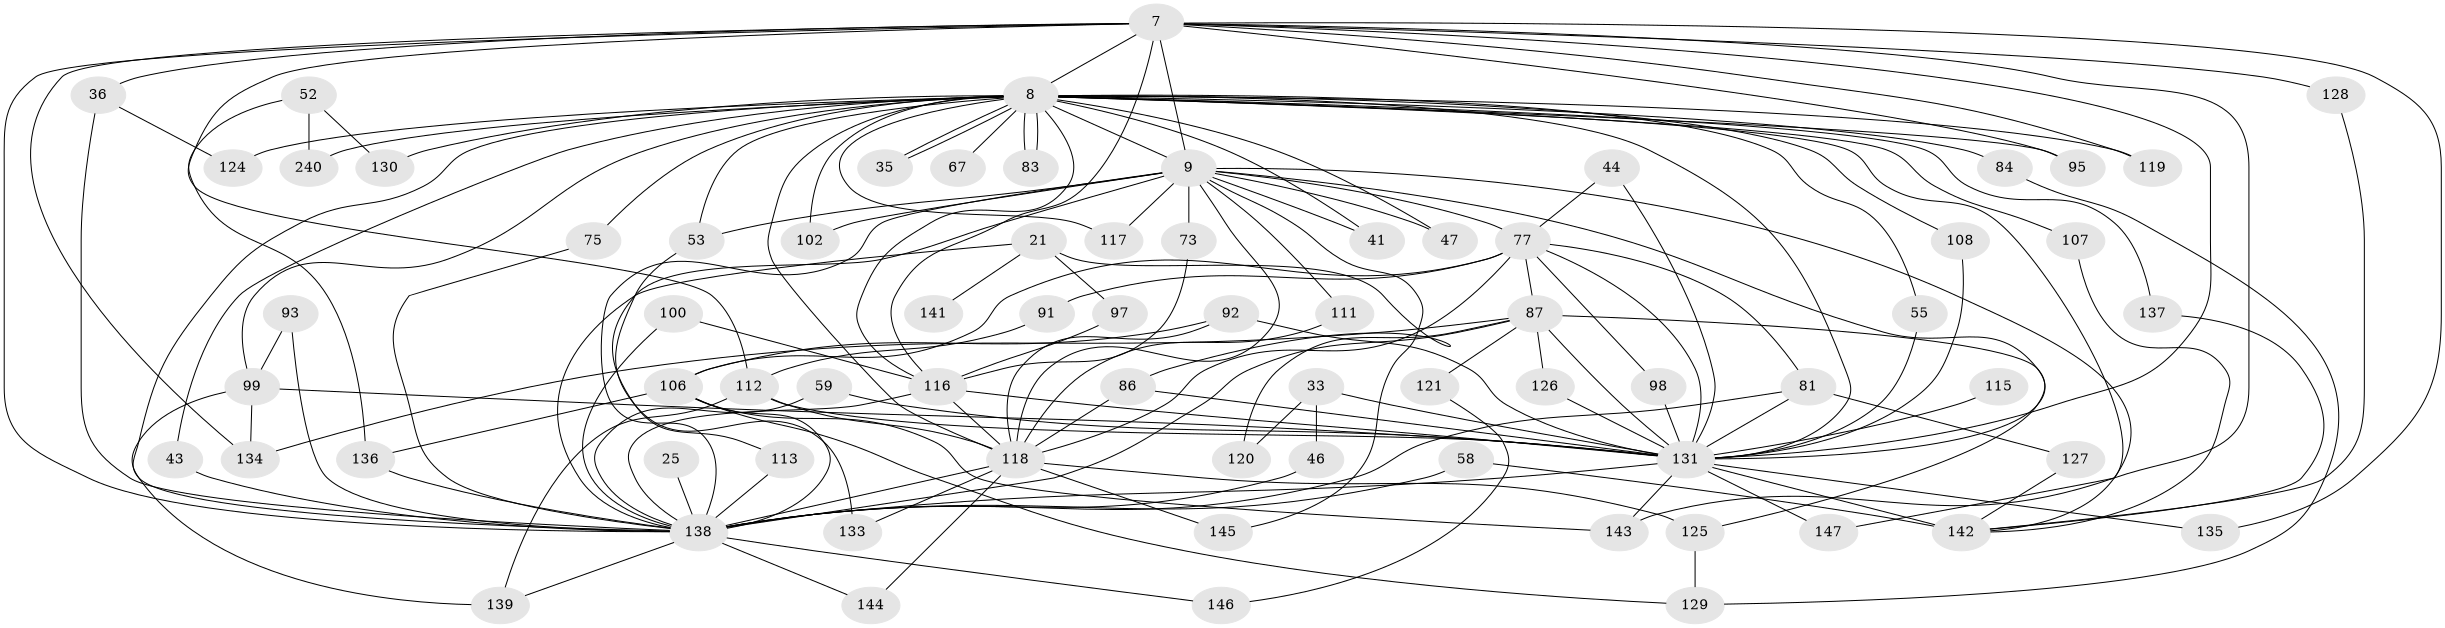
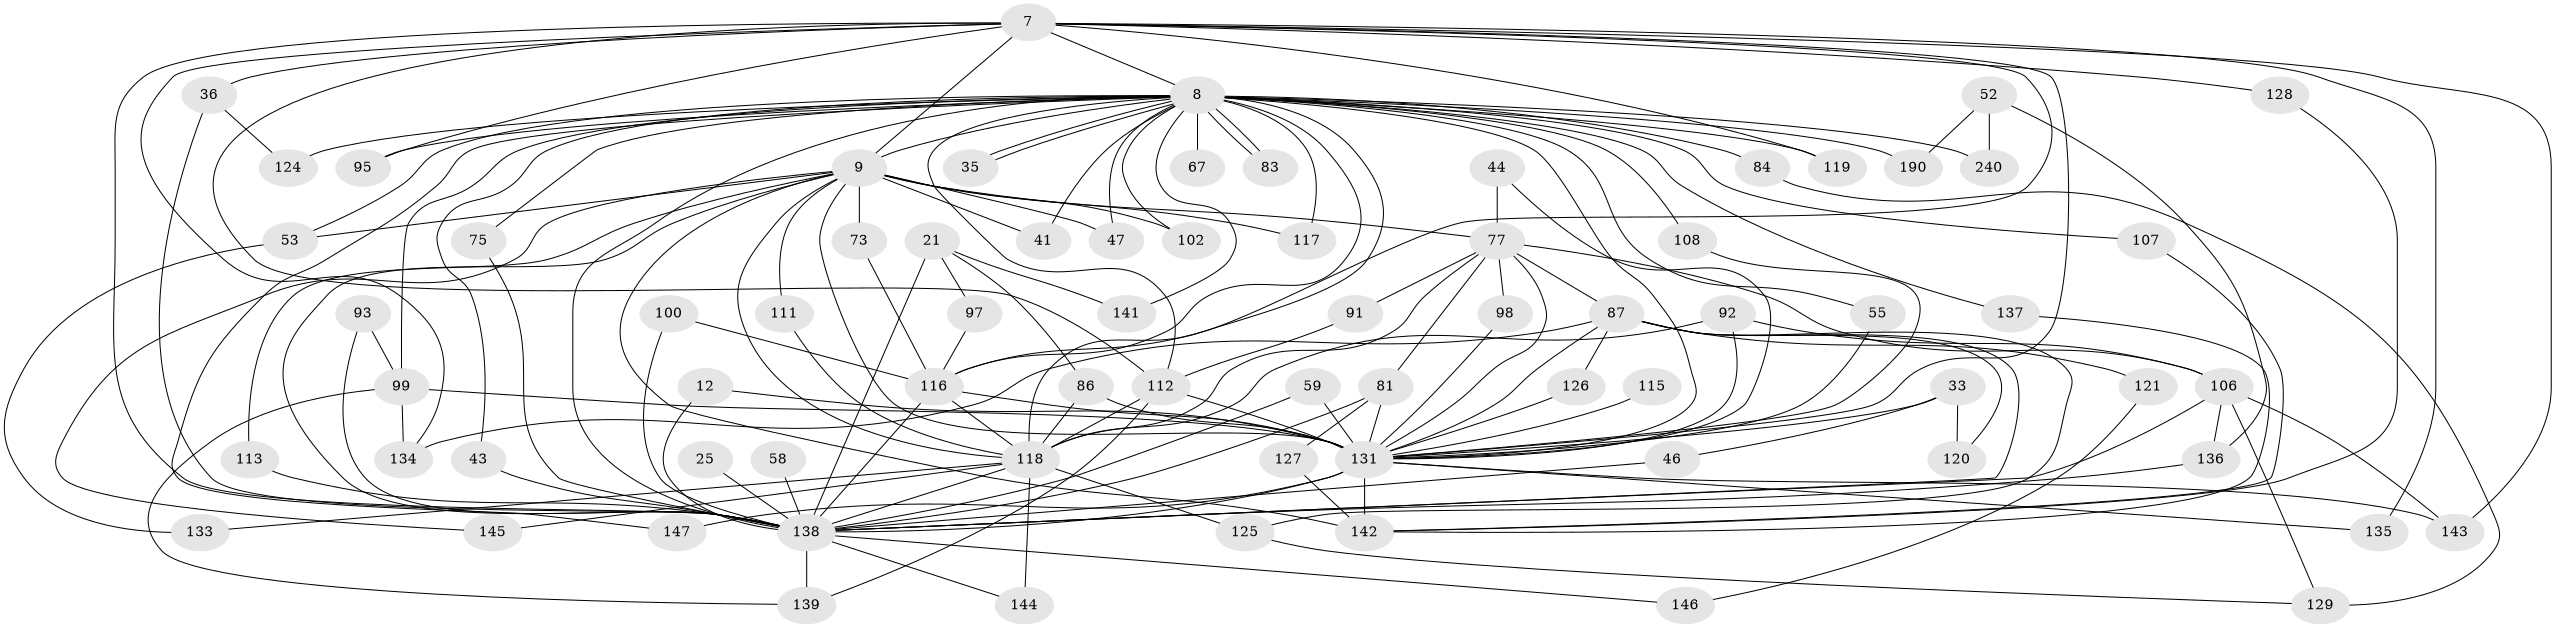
  graph {
    node [color=gray90 style=filled]
    7 [super="+2"]
    8 [super="+1"]
    9 [super="+4"]
    36
    95
    112 [super="+68+89"]
    116 [super="+94+39+114+65"]
    119
    128
    131 [super="+50+122+104"]
    134 [super="+132"]
    135
    138 [super="+56+6"]
    143 [super="+71"]
    35
    41 [super="+17"]
    43
    47
    53 [super="+49"]
    55
    67
    75
    83
    84 [super="+60"]
    99 [super="+51+70+74"]
    102
    107
    108
    117
    118 [super="+110+103+96"]
    124 [super="+123+105"]
-   130
+   130 [label=190]
    137
    n34 [label=240]
    141
    147
    73
    77 [super="+66"]
    111
    113
    142 [super="+64"]
    145
    139 [super="+80"]
    144
    146
    133
    129 [super="+72"]
    87 [super="+37+69"]
    120
    121
    125 [super="+109"]
    126 [super="+62"]
    115 [super="+22"]
    81 [super="+16"]
    91
    98
    106 [super="+57"]
+   12
    86 [super="+54+82"]
    21
    97
    25
    33
    46
    44
    52
    136
    58
    59
    127
    92
    93
    100
    7 -- 8 [weight=4]
    7 -- 9 [weight=4]
    7 -- 36
    7 -- 95
    7 -- 112 [weight=2]
    7 -- 116
    7 -- 119
    7 -- 128
    7 -- 131 [weight=4]
    7 -- 134
    7 -- 135
    7 -- 138 [weight=4]
    7 -- 143
    8 -- 9 [weight=4]
    8 -- 95
+   8 -- 112
    8 -- 116 [weight=6]
    8 -- 119
    8 -- 131 [weight=5]
    8 -- 138 [weight=5]
    8 -- 35
    8 -- 35
    8 -- 41
    8 -- 43
    8 -- 47
    8 -- 53 [weight=2]
    8 -- 55
    8 -- 67 [weight=2]
    8 -- 75
    8 -- 83
    8 -- 83
    8 -- 84 [weight=3]
    8 -- 99 [weight=2]
    8 -- 102
    8 -- 107
    8 -- 108
    8 -- 117
    8 -- 118 [weight=8]
    8 -- 124 [weight=3]
    8 -- 130
    8 -- 137
    8 -- n34
+   8 -- 141
    8 -- 147
    9 -- 131 [weight=6]
    9 -- 138 [weight=4]
    9 -- 41
    9 -- 47
    9 -- 53
    9 -- 102
    9 -- 117
    9 -- 118
    9 -- 73
    9 -- 77 [weight=4]
    9 -- 111
    9 -- 113
    9 -- 142
    9 -- 145
    36 -- 138
    36 -- 124
    112 -- 131 [weight=2]
    112 -- 118
    112 -- 139
    116 -- 131 [weight=3]
    116 -- 138
    116 -- 118 [weight=2]
    128 -- 142
    131 -- 135
    131 -- 138 [weight=7]
    131 -- 143
    131 -- 147
    131 -- 142 [weight=4]
    138 -- 139
    138 -- 144
    138 -- 146
    43 -- 138
    53 -- 133
    55 -- 131
    75 -- 138
    84 -- 129
    99 -- 131 [weight=4]
    99 -- 134
    99 -- 139
    107 -- 142
    108 -- 131
    118 -- 138 [weight=2]
    118 -- 145
    118 -- 144
    118 -- 133
    118 -- 125 [weight=2]
    137 -- 142
    73 -- 116
    77 -- 131
    77 -- 118 [weight=3]
    77 -- 87 [weight=2]
    77 -- 81
    77 -- 91
    77 -- 98
    77 -- 106
    111 -- 118
    113 -- 138
    87 -- 131
    87 -- 134
    87 -- 138
    87 -- 120
    87 -- 121 [weight=2]
    87 -- 125
    87 -- 126
    121 -- 146
    125 -- 129
    126 -- 131 [weight=2]
    115 -- 131
    81 -- 131
    81 -- 138 [weight=2]
    81 -- 127
    91 -- 112
    98 -- 131
    106 -- 138 [weight=2]
    106 -- 143
    106 -- 129
    106 -- 136
+   12 -- 131
+   12 -- 138
    86 -- 131 [weight=2]
    86 -- 118 [weight=2]
    21 -- 138 [weight=2]
    21 -- 141
    21 -- 86
    21 -- 97
    97 -- 116
    25 -- 138 [weight=2]
    33 -- 131 [weight=2]
    33 -- 120
    33 -- 46
    46 -- 138
    44 -- 131
    44 -- 77
    52 -- 130
    52 -- n34
    52 -- 136
    136 -- 138 [weight=2]
    58 -- 138
-   58 -- 142
    59 -- 131
    59 -- 138
    127 -- 142
    92 -- 131
    92 -- 118
    92 -- 106
    93 -- 138
    93 -- 99
    100 -- 116
    100 -- 138
  }
